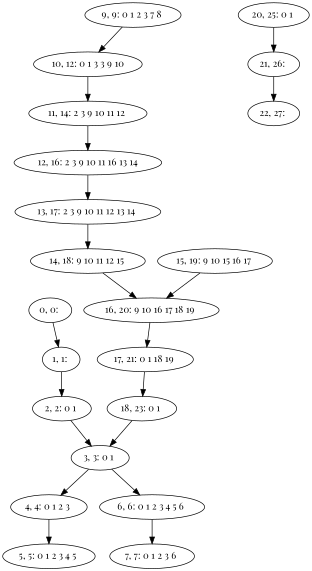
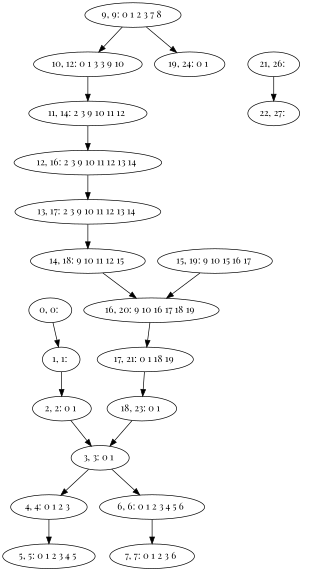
  digraph {
    fontname="Playfair Display"
    node [fontname="Playfair Display"]
    edge [fontname="Playfair Display"]
    n1 [label="0, 0: "]
    n2 [label="1, 1: "]
    n3 [label="2, 2: 0 1 "]
    n4 [label="3, 3: 0 1 "]
    n5 [label="4, 4: 0 1 2 3 "]
    n6 [label="6, 6: 0 1 2 3 4 5 6 "]
    n7 [label="5, 5: 0 1 2 3 4 5 "]
    n8 [label="7, 7: 0 1 2 3 6 "]
    n9 [label="9, 9: 0 1 2 3 7 8 "]
    n10 [label="10, 12: 0 1 3 3 9 10"]
+   n11 [label="19, 24: 0 1 "]
    n12 [label="11, 14: 2 3 9 10 11 12 "]
-   n13 [label="12, 16: 2 3 9 10 11 16 13 14"]
+   n13 [label="12, 16: 2 3 9 10 11 12 13 14 "]
    n14 [label="13, 17: 2 3 9 10 11 12 13 14 "]
    n15 [label="14, 18: 9 10 11 12 15 "]
    n16 [label="16, 20: 9 10 16 17 18 19 "]
    n17 [label="15, 19: 9 10 15 16 17 "]
    n18 [label="17, 21: 0 1 18 19 "]
    n19 [label="18, 23: 0 1 "]
-   n20 [label="20, 25: 0 1 "]
    n21 [label="21, 26: "]
    n22 [label="22, 27: "]
    n1 -> n2
    n2 -> n3
    n3 -> n4
    n4 -> n5
    n4 -> n6
    n5 -> n7
    n6 -> n8
    n9 -> n10
+   n9 -> n11
    n10 -> n12
    n12 -> n13
    n13 -> n14
    n14 -> n15
    n15 -> n16
    n16 -> n18
    n17 -> n16
    n18 -> n19
    n19 -> n4
-   n20 -> n21
    n21 -> n22
  }
